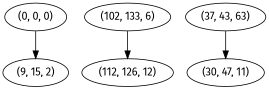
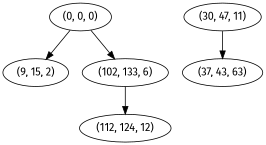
  digraph {
    fontname="Fira Sans"
    node [fontname="Fira Sans"]
    edge [fontname="Fira Sans"]
    n1 [label="(9, 15, 2)"]
    "(0, 0, 0)"
    "(102, 133, 6)"
-   "(112, 124, 12)" [label="(112, 126, 12)"]
+   "(112, 124, 12)"
    n5 [label="(37, 43, 63)"]
    "(30, 47, 11)"
    "(0, 0, 0)" -> n1
+   "(0, 0, 0)" -> "(102, 133, 6)"
    "(102, 133, 6)" -> "(112, 124, 12)"
-   n5 -> "(30, 47, 11)"
+   "(30, 47, 11)" -> n5
  }
